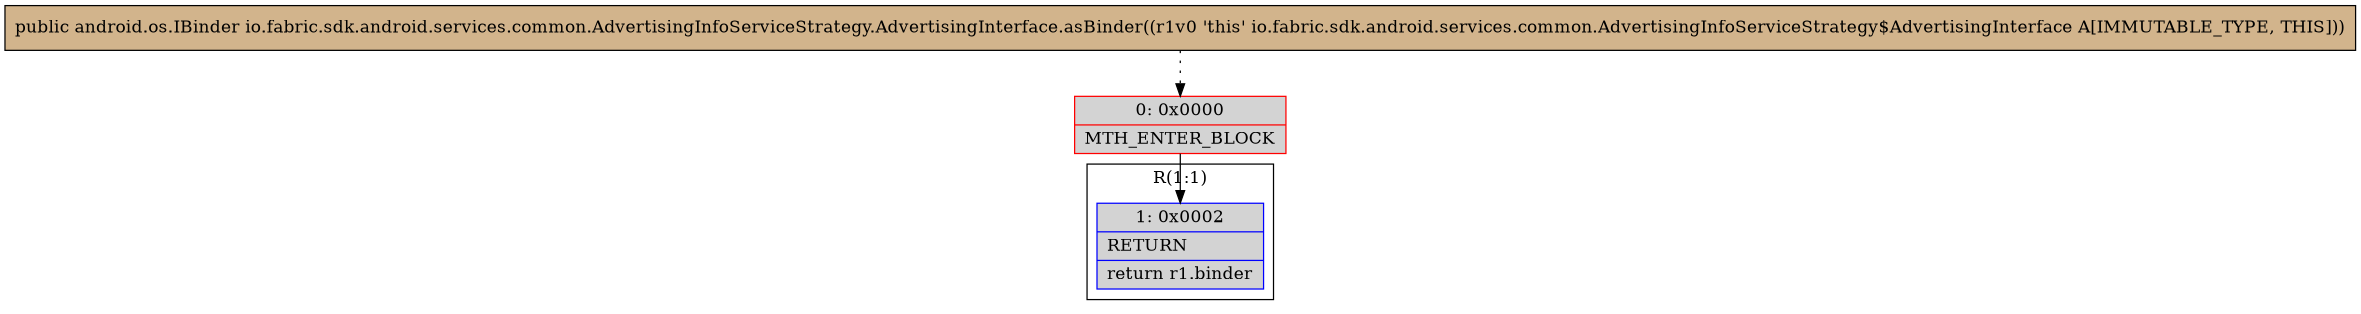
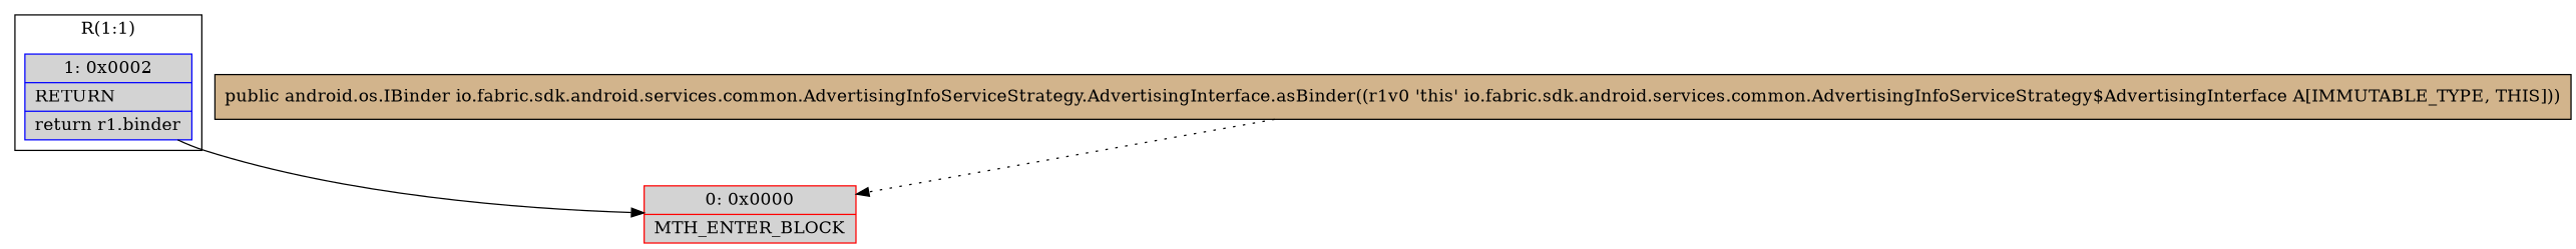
  digraph {
    node [shape=record style=filled fillcolor=lightgrey]
    n1 [color=blue label="{1\:\ 0x0002|RETURN\l|return r1.binder\l}"]
    n2 [color=red label="{0\:\ 0x0000|MTH_ENTER_BLOCK\l}"]
    n3 [label="{public android.os.IBinder io.fabric.sdk.android.services.common.AdvertisingInfoServiceStrategy.AdvertisingInterface.asBinder((r1v0 'this' io.fabric.sdk.android.services.common.AdvertisingInfoServiceStrategy$AdvertisingInterface A[IMMUTABLE_TYPE, THIS])) }" fillcolor=tan]
    subgraph cluster_1 {
      label="R(1:1)"
      n1
    }
-   n2 -> n1 [style=solid]
+   n1 -> n2 [style=solid]
    n3 -> n2 [style=dotted]
  }
